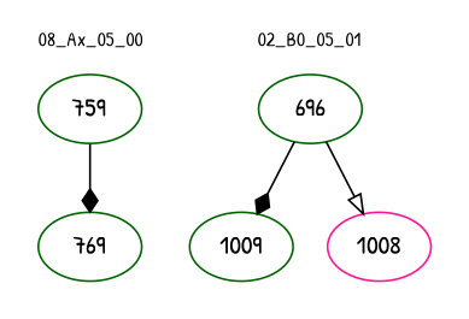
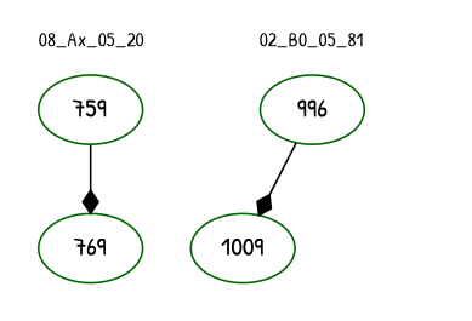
  digraph {
    fontname="Patrick Hand"
    node [color=darkgreen fontname="Patrick Hand"]
    edge [arrowhead=diamond color=black fontname="Patrick Hand" style=solid]
    n1 [label=759]
    n2 [label=769]
-   n3 [label=696]
+   n3 [label=996]
    n4 [label=1009]
-   n5 [color=deeppink label=1008]
    subgraph cluster_1 {
      color=white
      fontsize=10
-     label="08_Ax_05_00"
+     label="08_Ax_05_20"
      n1
      n2
    }
    subgraph cluster_2 {
      color=white
      fontsize=10
-     label="02_B0_05_01"
+     label="02_B0_05_81"
      n3
      n4
-     n5
    }
    n1 -> n2
    n3 -> n4
-   n3 -> n5 [arrowhead=onormal]
  }
